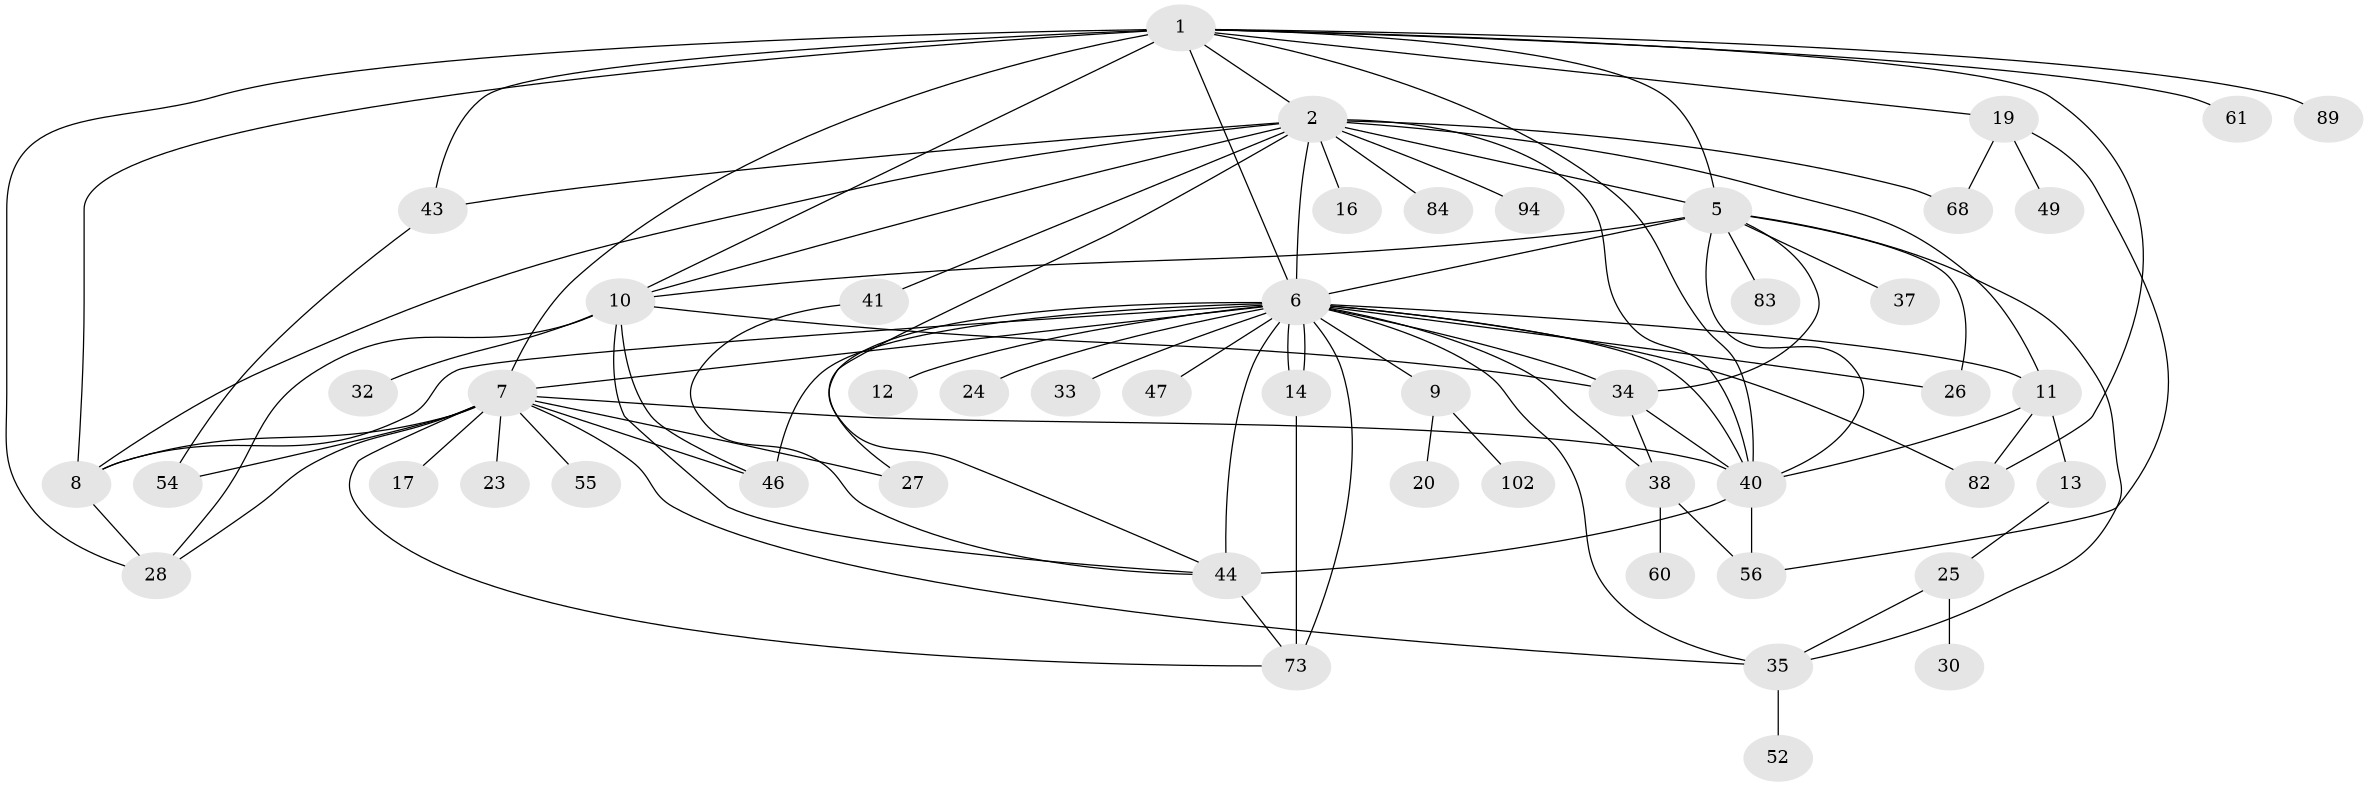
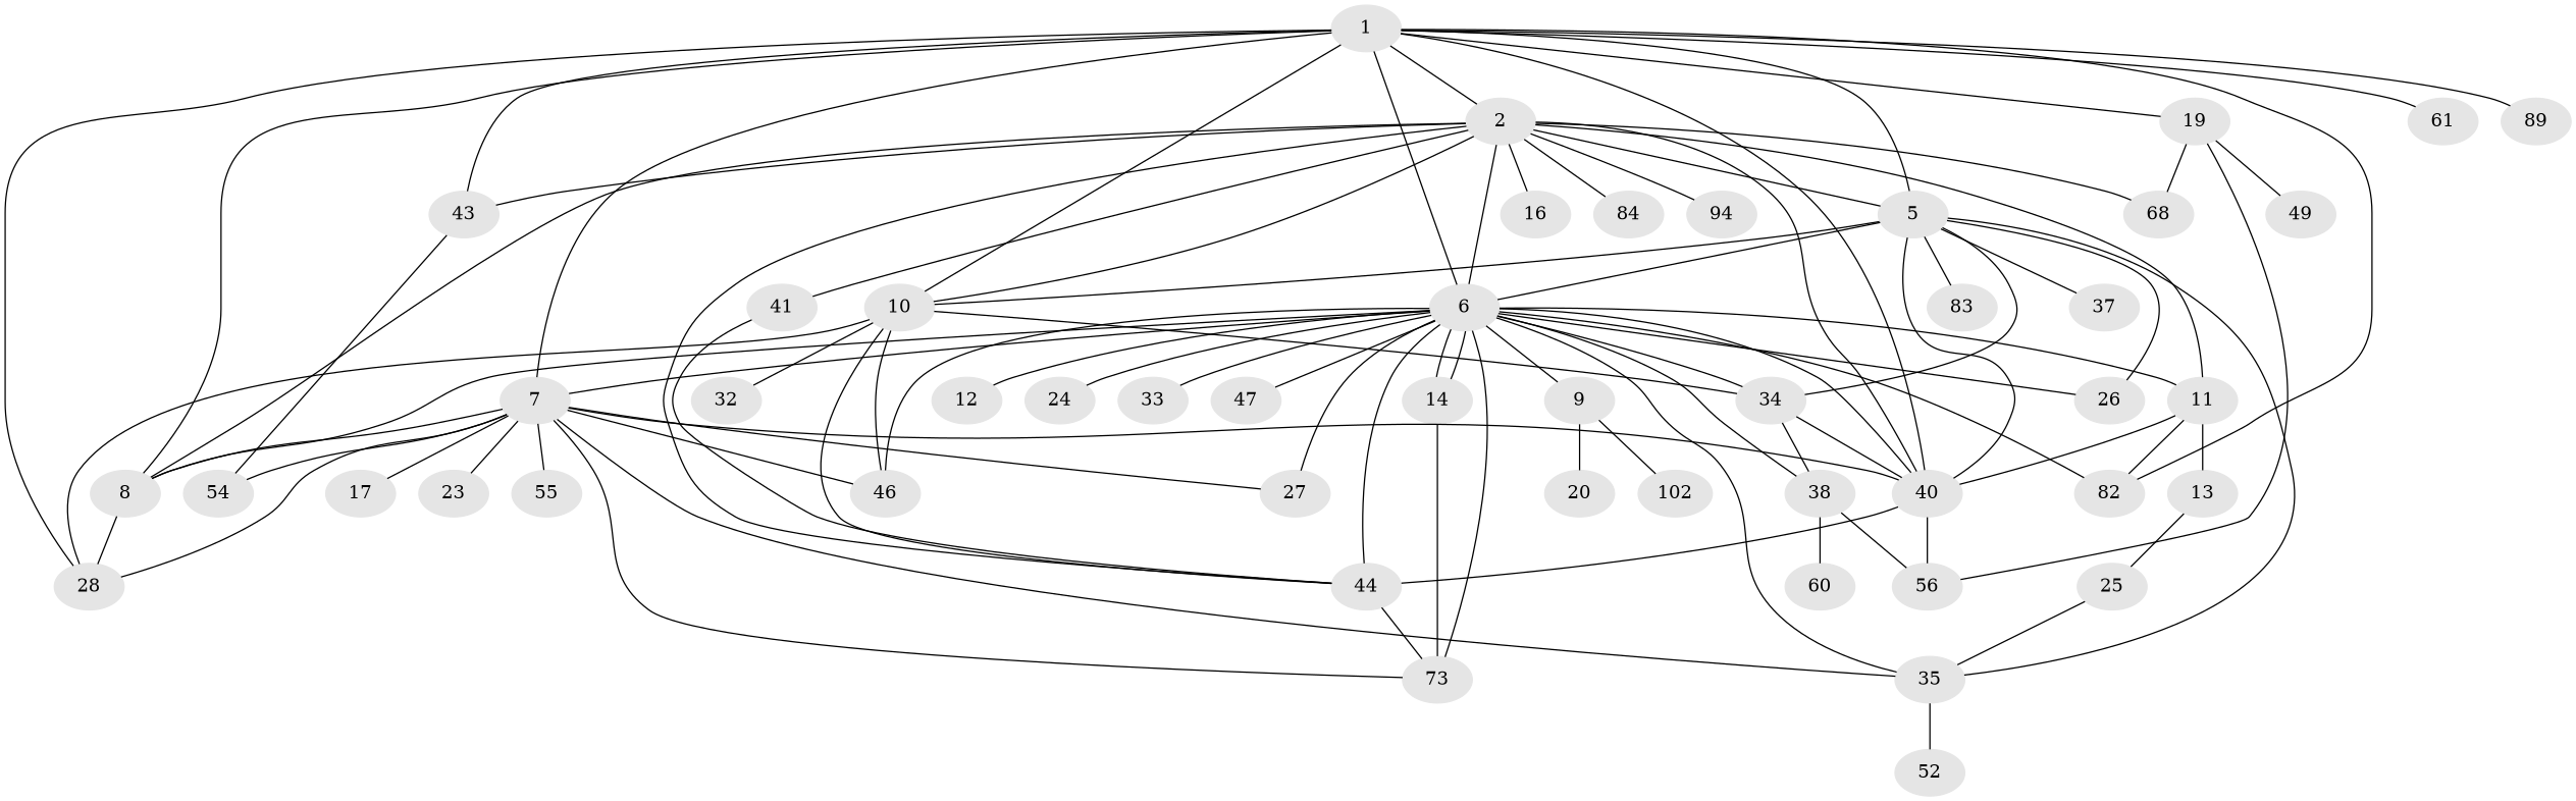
  graph {
    node [color=gray90 style=filled]
    1 [super="+3+4"]
    2 [super="+59+29"]
    5
    6 [super="+58+93+100+101+79+15+45+21"]
    7 [super="+70+64"]
    8
    10 [super="+39"]
    19
    28 [super="+62+36"]
    40 [super="+67+96+51"]
    43
    61
    82 [super="+88"]
    89
    11 [super="+31"]
    16
    41
    44
    68
    84
    94
    26 [super="+57"]
    34
    35 [super="+48"]
    37
    83
    9
    12
    14
    24
    27 [super="+80+66"]
    33
    38 [super="+69+50+63"]
    46
    47
    73 [super="+76"]
    17
    23 [super="+99"]
    54
    55
    32
    49
    56
    13
    52
    20
    102
    60
    25
-   30
    1 -- 2
    1 -- 5
    1 -- 6 [weight=4]
    1 -- 7 [weight=2]
    1 -- 8
    1 -- 10
    1 -- 19
    1 -- 28
    1 -- 40 [weight=2]
    1 -- 43
    1 -- 61
    1 -- 82 [weight=2]
    1 -- 89
    2 -- 5
    2 -- 6
    2 -- 8
    2 -- 10
    2 -- 40
    2 -- 43
    2 -- 11
    2 -- 16
    2 -- 41
    2 -- 44
    2 -- 68
    2 -- 84
    2 -- 94
    5 -- 6 [weight=3]
    5 -- 10
    5 -- 40
    5 -- 26
    5 -- 34
    5 -- 35
    5 -- 37
    5 -- 83
    6 -- 7
    6 -- 8
    6 -- 40 [weight=2]
    6 -- 82
    6 -- 11 [weight=2]
    6 -- 44 [weight=2]
    6 -- 26
    6 -- 34 [weight=3]
    6 -- 35
    6 -- 9 [weight=2]
    6 -- 12 [weight=2]
    6 -- 14
    6 -- 14
    6 -- 24
    6 -- 27 [weight=2]
    6 -- 33
    6 -- 38
    6 -- 46
    6 -- 47
    6 -- 73 [weight=2]
    7 -- 8
    7 -- 28
    7 -- 40
    7 -- 35
    7 -- 27
    7 -- 46
    7 -- 73
    7 -- 17
    7 -- 23
    7 -- 54
    7 -- 55
    8 -- 28
    10 -- 28
    10 -- 44
    10 -- 34
    10 -- 46
    10 -- 32
    19 -- 68
    19 -- 49
    19 -- 56
    40 -- 44
    40 -- 56
    43 -- 54
    11 -- 40
    11 -- 82
    11 -- 13
    41 -- 44
    44 -- 73
    34 -- 40
    34 -- 38
    35 -- 52
    9 -- 20
    9 -- 102
    14 -- 73
    38 -- 56
    38 -- 60
    13 -- 25
    25 -- 35
-   25 -- 30
  }
